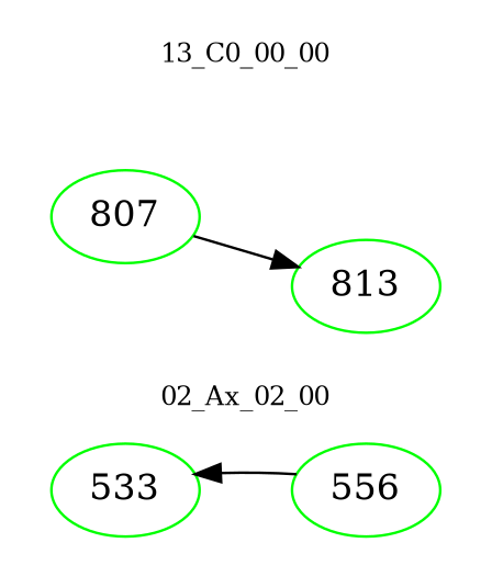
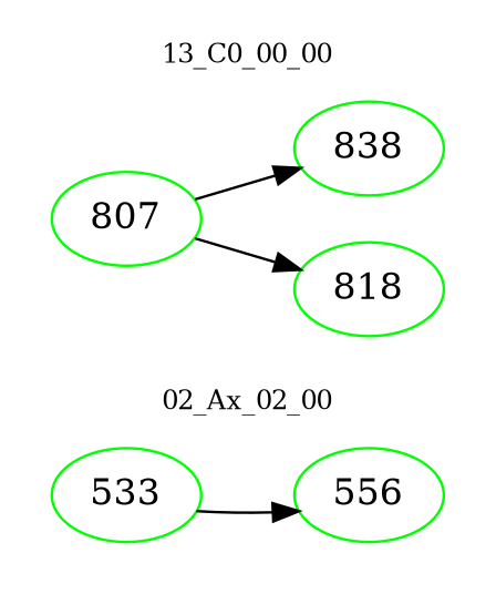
  digraph {
    rankdir=LR
    node [color=green]
    edge [color=black]
    n1 [label=533]
    n2 [label=556]
    n3 [label=807]
-   n4 [label=813]
+   n4 [label=818]
+   n5 [label=838]
    subgraph cluster_1 {
      color=white
      fontsize=10
      label="02_Ax_02_00"
      n1
      n2
    }
    subgraph cluster_2 {
      color=white
      fontsize=10
      label="13_C0_00_00"
      n3
      n4
+     n5
    }
-   n2 -> n1
+   n1 -> n2
    n3 -> n4
+   n3 -> n5
  }
